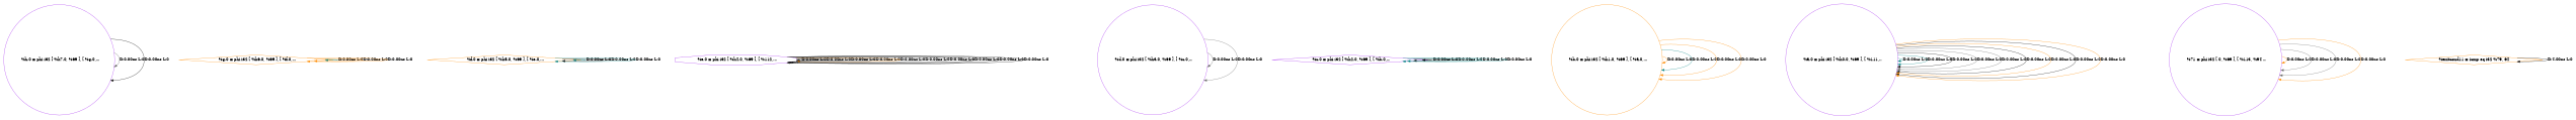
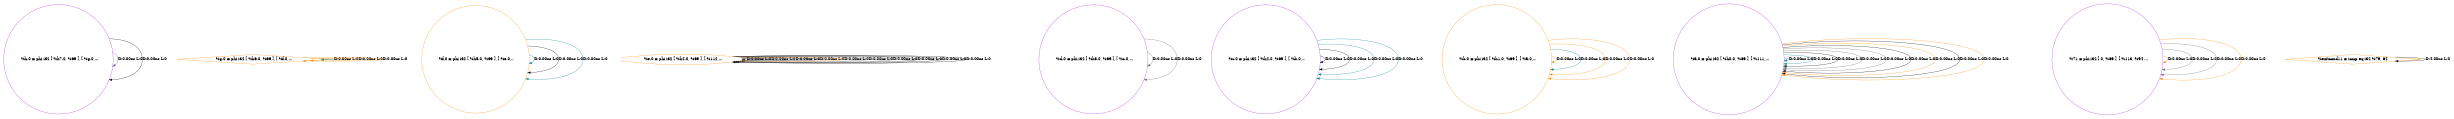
  digraph {
    node [color=purple shape=circle]
    edge [color=black]
    n1 [label="  %h.0 = phi i32 [ %h7.0, %69 ], [ %g.0,..."]
    n2 [color=darkorange label="  %g.0 = phi i32 [ %h6.0, %69 ], [ %f.0,..." shape=diamond]
-   n3 [color=darkorange label="  %f.0 = phi i32 [ %h5.0, %69 ], [ %e.0,..." shape=diamond]
-   n4 [label="  %e.0 = phi i32 [ %h4.0, %69 ], [ %112,..." shape=octagon]
+   n3 [color=darkorange label="  %f.0 = phi i32 [ %h5.0, %69 ], [ %e.0,..."]
+   n4 [color=darkorange label="  %e.0 = phi i32 [ %h4.0, %69 ], [ %112,..." shape=octagon]
    n5 [label="  %d.0 = phi i32 [ %h3.0, %69 ], [ %c.0,..."]
-   n6 [label="  %c.0 = phi i32 [ %h2.0, %69 ], [ %b.0,..." shape=diamond]
+   n6 [label="  %c.0 = phi i32 [ %h2.0, %69 ], [ %b.0,..."]
    n7 [color=darkorange label="  %b.0 = phi i32 [ %h1.0, %69 ], [ %a.0,..."]
    n8 [label="  %a.0 = phi i32 [ %h0.0, %69 ], [ %111,..."]
    n9 [label="  %71 = phi i32 [ 0, %69 ], [ %113, %94 ..."]
    n10 [color=darkorange label="%exitcond11 = icmp eq i32 %79, 64" shape=diamond]
    n1 -> n1 [color=gray40 label="D:0.00ns L:0"]
    n1 -> n1 [label="D:0.00ns L:0"]
    n2 -> n2 [color=teal label="D:0.00ns L:0"]
    n2 -> n2 [color=darkorange label="D:0.00ns L:0"]
    n2 -> n2 [color=darkorange label="D:0.00ns L:0"]
    n3 -> n3 [color=teal label="D:0.00ns L:0"]
    n3 -> n3 [label="D:0.00ns L:0"]
    n3 -> n3 [color=teal label="D:0.00ns L:0"]
    n4 -> n4 [color=gray40 label="D:0.00ns L:0"]
    n4 -> n4 [label="D:0.00ns L:0"]
    n4 -> n4 [color=gray40 label="D:0.00ns L:0"]
    n4 -> n4 [label="D:0.00ns L:0"]
    n4 -> n4 [color=darkorange label="D:0.00ns L:0"]
    n4 -> n4 [color=gray40 label="D:0.00ns L:0"]
    n4 -> n4 [color=gray40 label="D:0.00ns L:0"]
    n4 -> n4 [label="D:0.00ns L:0"]
    n4 -> n4 [label="D:0.00ns L:0"]
    n4 -> n4 [label="D:0.00ns L:0"]
    n5 -> n5 [color=gray40 label="D:0.00ns L:0"]
    n5 -> n5 [color=gray40 label="D:0.00ns L:0"]
    n6 -> n6 [label="D:0.00ns L:0"]
    n6 -> n6 [label="D:0.00ns L:0"]
    n6 -> n6 [color=teal label="D:0.00ns L:0"]
    n6 -> n6 [color=teal label="D:0.00ns L:0"]
    n7 -> n7 [color=darkorange label="D:0.00ns L:0"]
    n7 -> n7 [color=teal label="D:0.00ns L:0"]
    n7 -> n7 [color=darkorange label="D:0.00ns L:0"]
    n7 -> n7 [color=darkorange label="D:0.00ns L:0"]
    n8 -> n8 [color=teal label="D:0.00ns L:0"]
    n8 -> n8 [color=teal label="D:0.00ns L:0"]
    n8 -> n8 [label="D:0.00ns L:0"]
    n8 -> n8 [color=gray40 label="D:0.00ns L:0"]
    n8 -> n8 [color=gray40 label="D:0.00ns L:0"]
    n8 -> n8 [label="D:0.00ns L:0"]
    n8 -> n8 [color=darkorange label="D:0.00ns L:0"]
    n8 -> n8 [label="D:0.00ns L:0"]
    n8 -> n8 [color=darkorange label="D:0.00ns L:0"]
    n9 -> n9 [color=darkorange label="D:0.00ns L:0"]
    n9 -> n9 [color=gray40 label="D:0.00ns L:0"]
    n9 -> n9 [color=gray40 label="D:0.00ns L:0"]
    n9 -> n9 [color=darkorange label="D:0.00ns L:0"]
    n10 -> n10 [label="D:4.00ns L:0"]
  }
